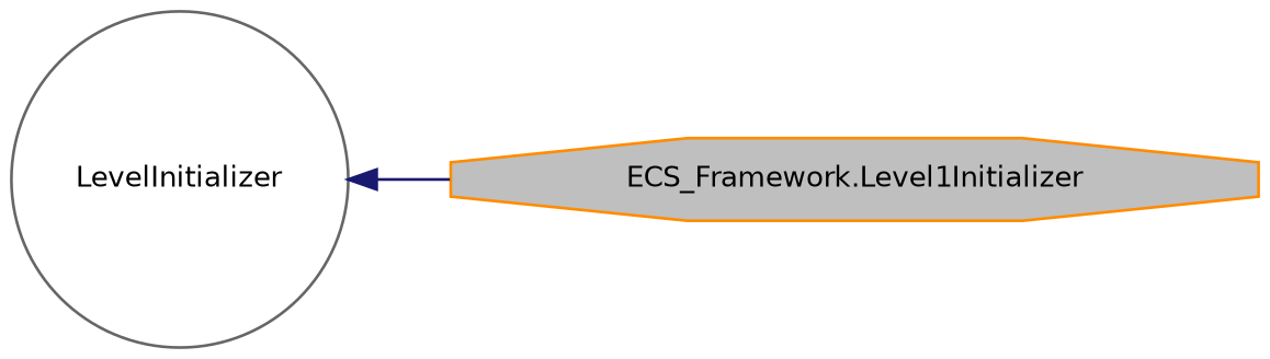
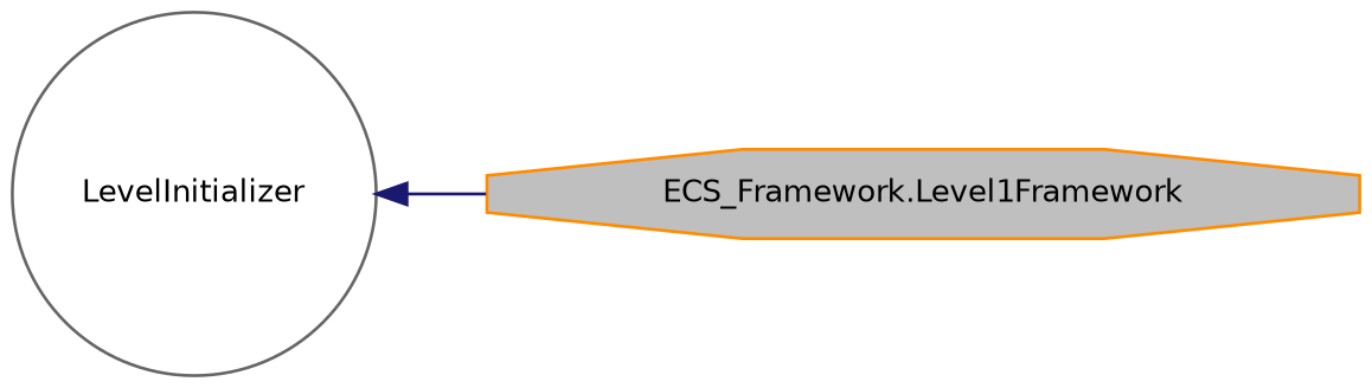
  digraph {
    rankdir=LR
    node [fontname=Helvetica fontsize=10 style=filled]
-   n1 [color=darkorange fillcolor=grey75 fontcolor=black height=0.2 label="ECS_Framework.Level1Initializer" shape=octagon width=0.4]
+   n1 [color=darkorange fillcolor=grey75 fontcolor=black height=0.2 label="ECS_Framework.Level1Framework" shape=octagon width=0.4]
    n2 [color=gray40 fillcolor=white height=0.2 label=LevelInitializer shape=circle width=0.4]
    n2 -> n1 [color=midnightblue dir=back fontname=Helvetica fontsize=10 labelfontname=Helvetica labelfontsize=10 style=solid]
  }
